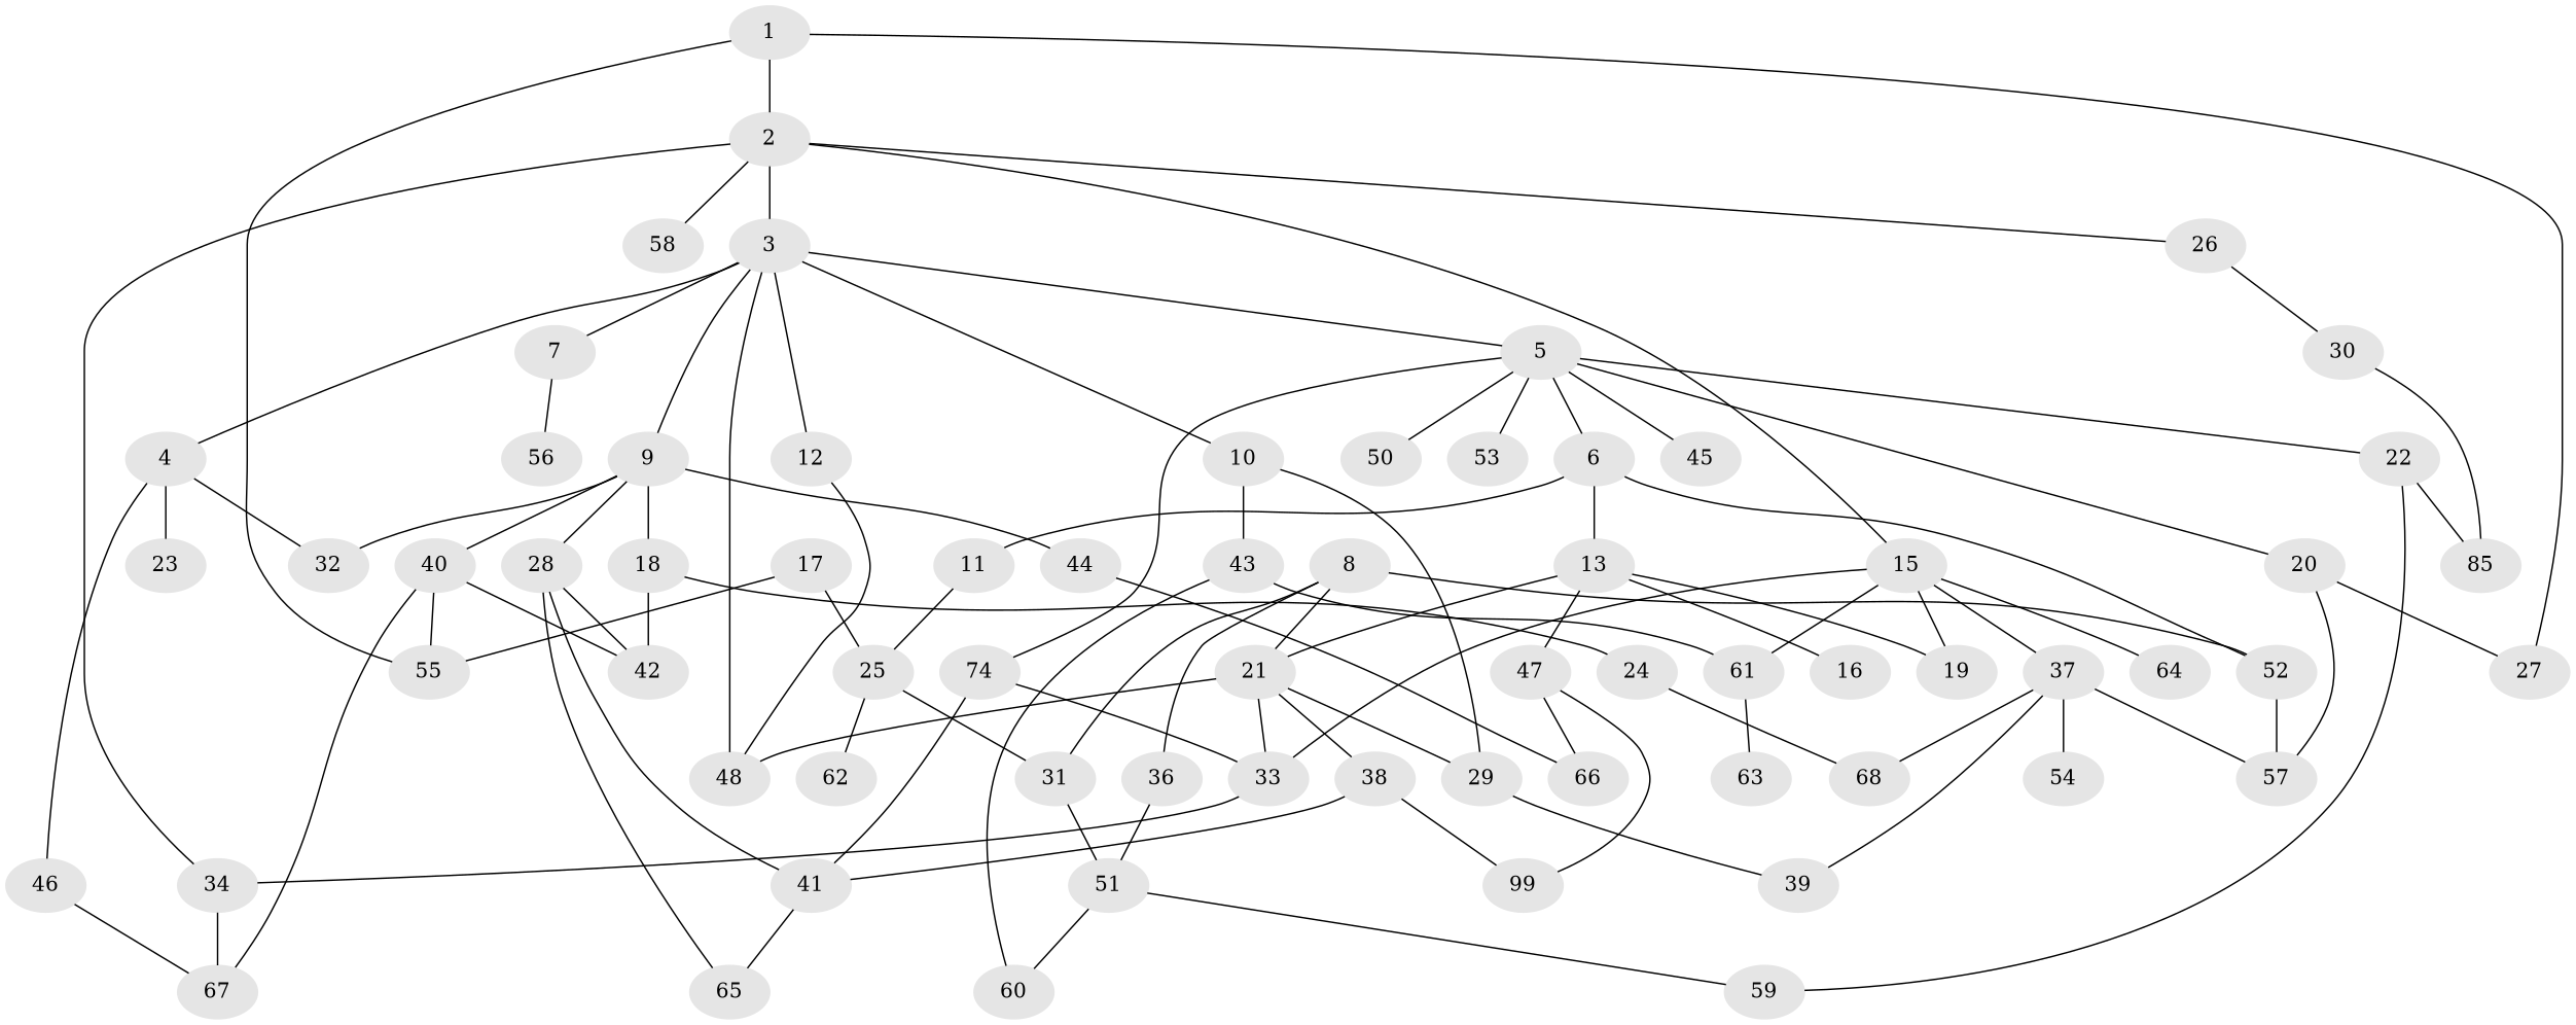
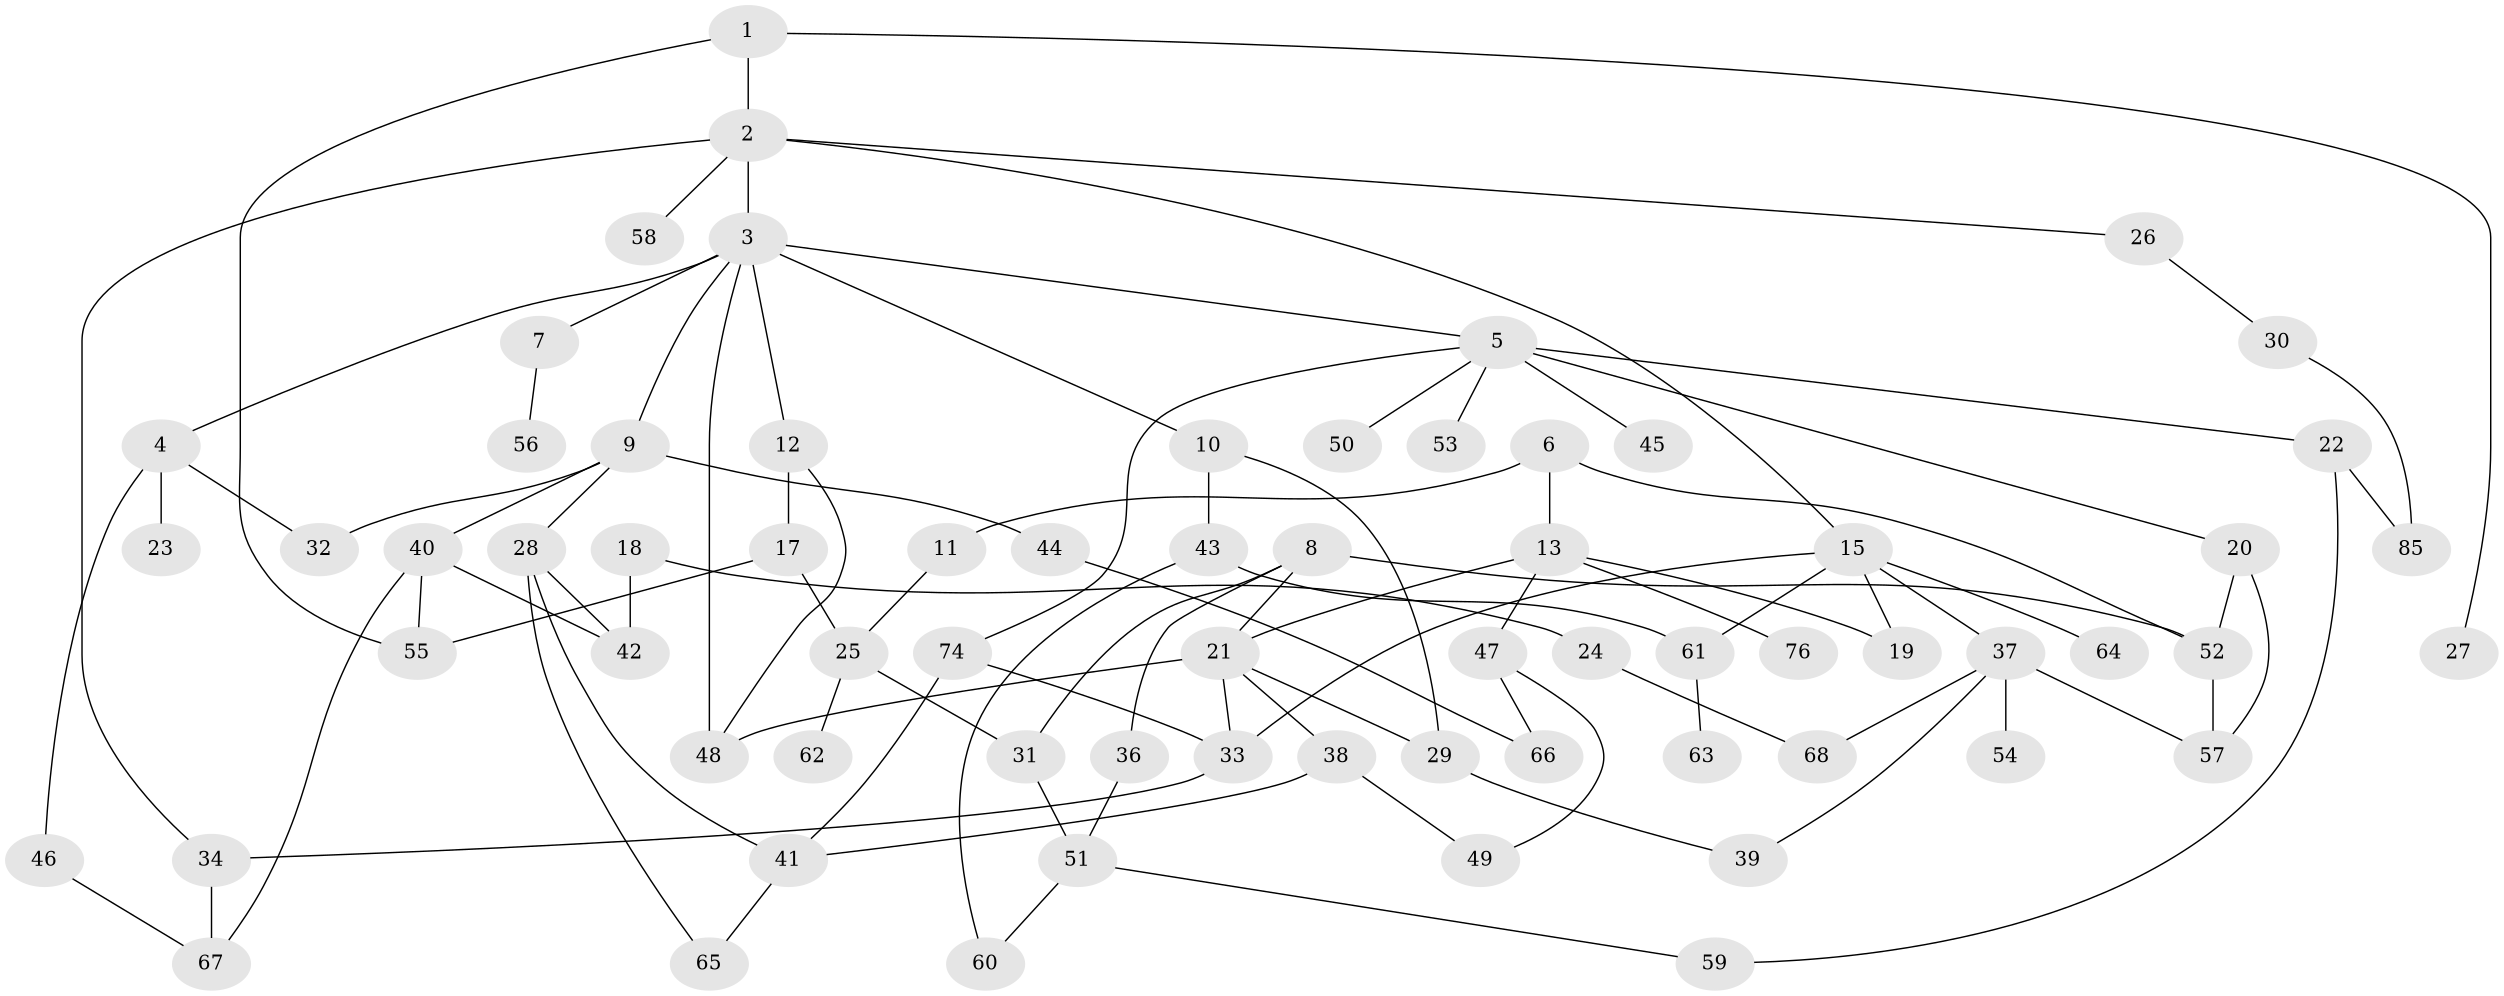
  graph {
    node [color=gray90 style=filled]
    1
    2
    27
    55
    3
    15
    26
    34
    58
    4
    5
    7
    9
    10
    12
    48
    19
    33
    37
    61
    64
    30
    67
    23
    32
    46
    6
    n28 [label=74]
    20
    22
    45
    50
    53
    56
    18
    28
    40
    44
    29
    43
    17
    11
    13
    52
    41
    57
    n47 [label=85]
    59
    25
    21
-   16
+   16 [label=76]
    47
    8
    31
    36
    38
    51
    24
    42
    65
    66
    39
    60
    62
-   49 [label=99]
+   49
    68
    54
    63
    1 -- 2
    1 -- 27
    1 -- 55
    2 -- 3
    2 -- 15
    2 -- 26
    2 -- 34
    2 -- 58
    3 -- 4
    3 -- 5
    3 -- 7
    3 -- 9
    3 -- 10
    3 -- 12
    3 -- 48
    15 -- 19
    15 -- 33
    15 -- 37
    15 -- 61
    15 -- 64
    26 -- 30
    34 -- 67
    4 -- 23
    4 -- 32
    4 -- 46
-   5 -- 6
    5 -- n28
    5 -- 20
    5 -- 22
    5 -- 45
    5 -- 50
    5 -- 53
    7 -- 56
    9 -- 32
-   9 -- 18
    9 -- 28
    9 -- 40
    9 -- 44
    10 -- 29
    10 -- 43
    12 -- 48
+   12 -- 17
    33 -- 34
    37 -- 57
    37 -- 39
    37 -- 68
    37 -- 54
    61 -- 63
    30 -- n47
    46 -- 67
    6 -- 11
    6 -- 13
    6 -- 52
    n28 -- 33
    n28 -- 41
-   20 -- 27
+   20 -- 52
    20 -- 57
    22 -- n47
    22 -- 59
    18 -- 24
    18 -- 42
    28 -- 41
    28 -- 42
    28 -- 65
    40 -- 55
    40 -- 67
    40 -- 42
    44 -- 66
    29 -- 39
    43 -- 61
    43 -- 60
    17 -- 55
    17 -- 25
    11 -- 25
    13 -- 19
    13 -- 21
    13 -- 16
    13 -- 47
    52 -- 57
    41 -- 65
    25 -- 31
    25 -- 62
    21 -- 48
    21 -- 33
    21 -- 29
    21 -- 38
    47 -- 66
    47 -- 49
    8 -- 52
    8 -- 21
    8 -- 31
    8 -- 36
    31 -- 51
    36 -- 51
    38 -- 41
    38 -- 49
    51 -- 59
    51 -- 60
    24 -- 68
  }
